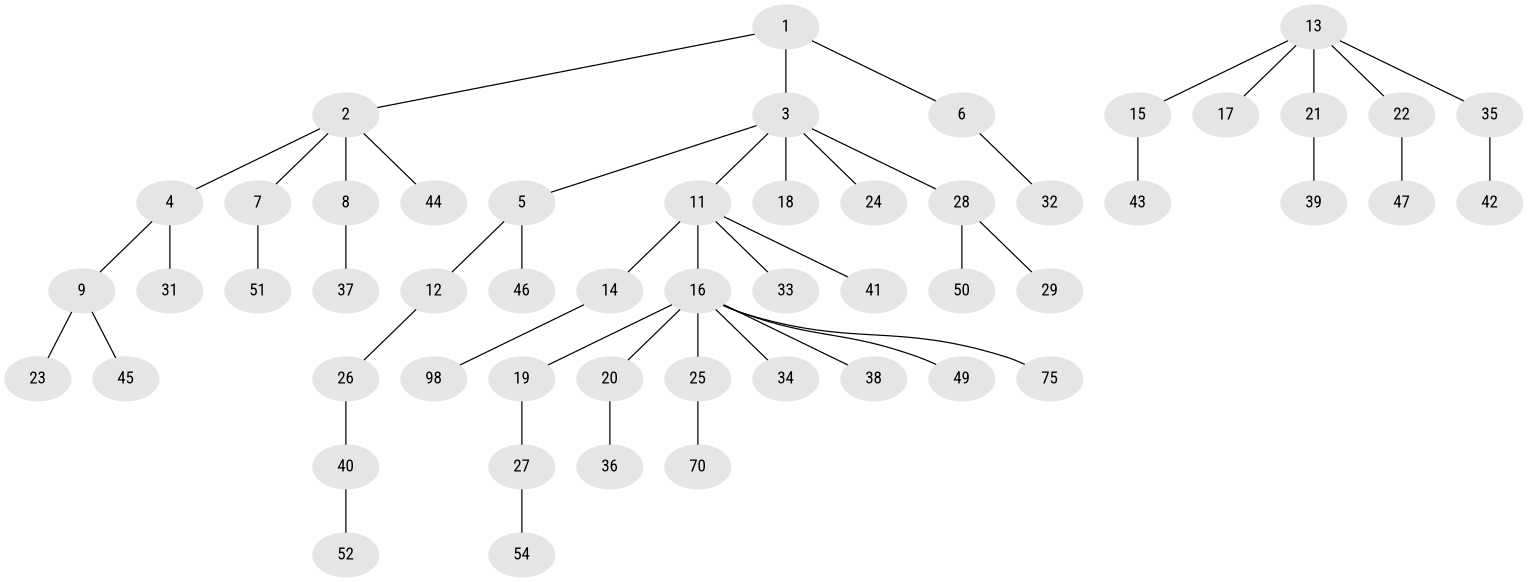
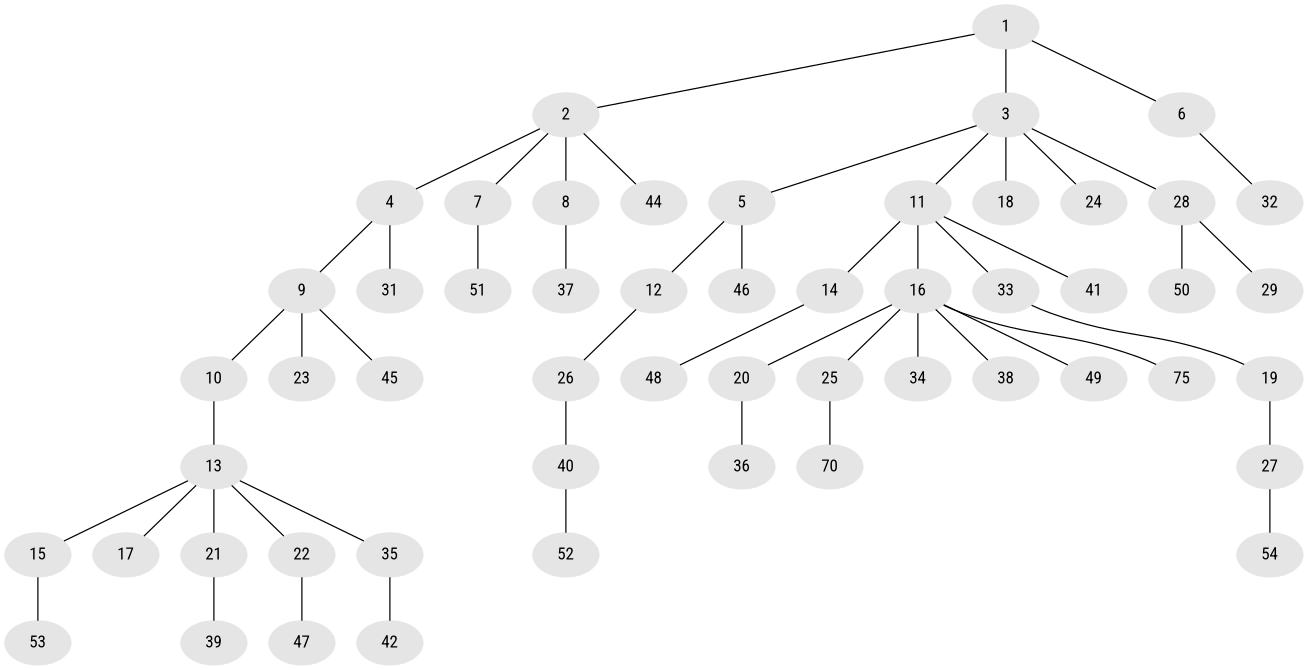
  graph {
    fontname="Roboto Condensed"
    node [color=gray90 fontname="Roboto Condensed" style=filled]
    edge [fontname="Roboto Condensed"]
    1
    2
    3
    6
    4
    7
    8
    44
    5
    11
    18
    24
    28
    32
    9
    31
    51
    37
    12
    46
    14
    16
    33
    41
    50
    29
+   10
    23
    45
    26
    13
    15
    17
    21
    22
    35
-   48 [label=98]
+   48
    19
    20
    25
    34
    38
    49
    n44 [label=75]
    40
-   43
+   43 [label=53]
    39
    47
    42
    27
    36
    n52 [label=70]
    54
    52
    1 -- 2
    1 -- 3
    1 -- 6
    2 -- 4
    2 -- 7
    2 -- 8
    2 -- 44
    3 -- 5
    3 -- 11
    3 -- 18
    3 -- 24
    3 -- 28
    6 -- 32
    4 -- 9
    4 -- 31
    7 -- 51
    8 -- 37
    5 -- 12
    5 -- 46
    11 -- 14
    11 -- 16
    11 -- 33
    11 -- 41
    28 -- 50
    28 -- 29
+   9 -- 10
    9 -- 23
    9 -- 45
    12 -- 26
    14 -- 48
-   16 -- 19
+   33 -- 19
    16 -- 20
    16 -- 25
    16 -- 34
    16 -- 38
    16 -- 49
    16 -- n44
+   10 -- 13
    26 -- 40
    13 -- 15
    13 -- 17
    13 -- 21
    13 -- 22
    13 -- 35
    15 -- 43
    21 -- 39
    22 -- 47
    35 -- 42
    19 -- 27
    20 -- 36
    25 -- n52
    40 -- 52
    27 -- 54
  }
